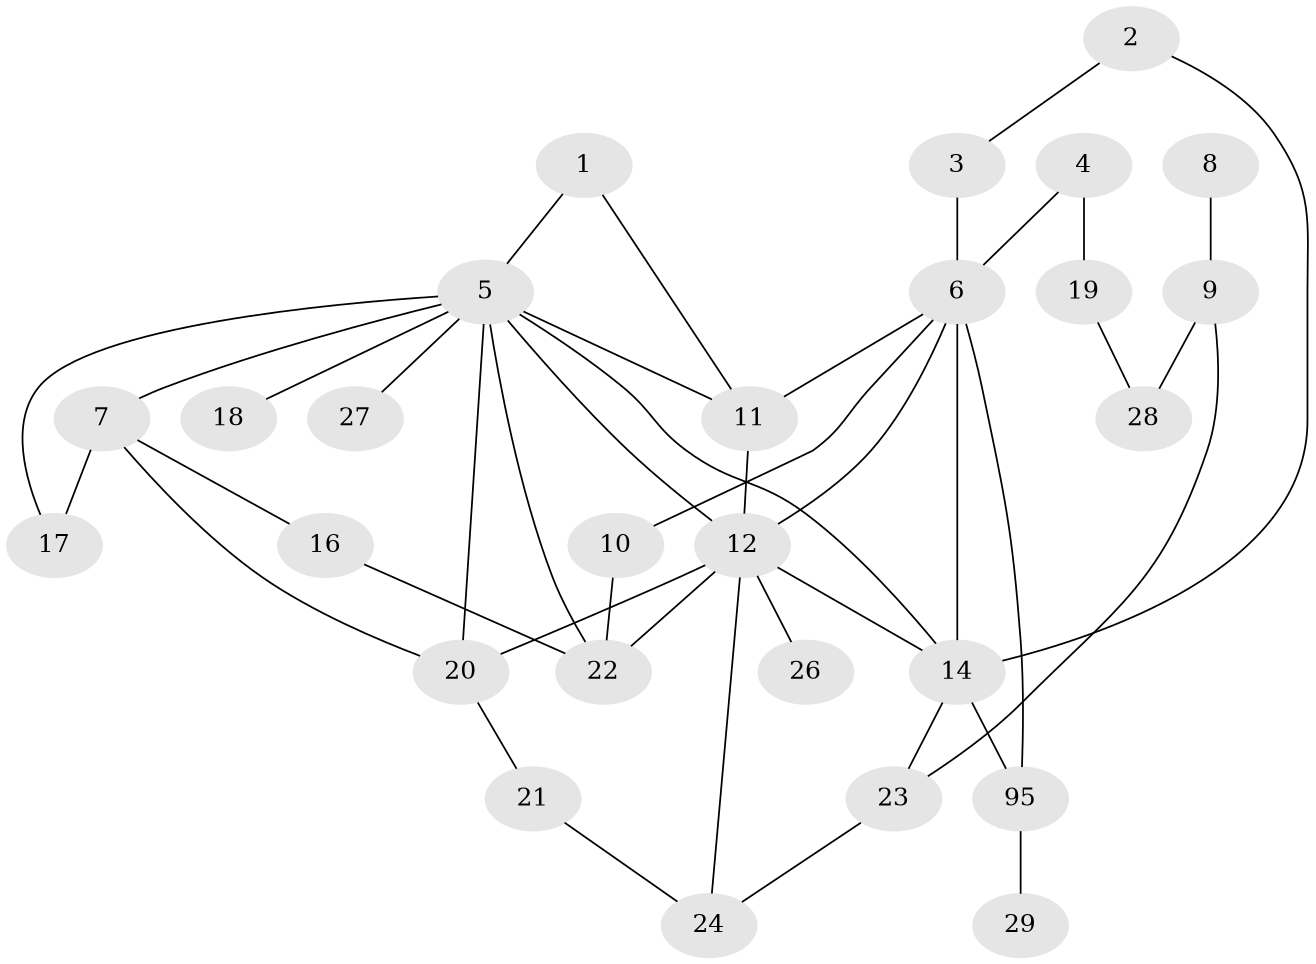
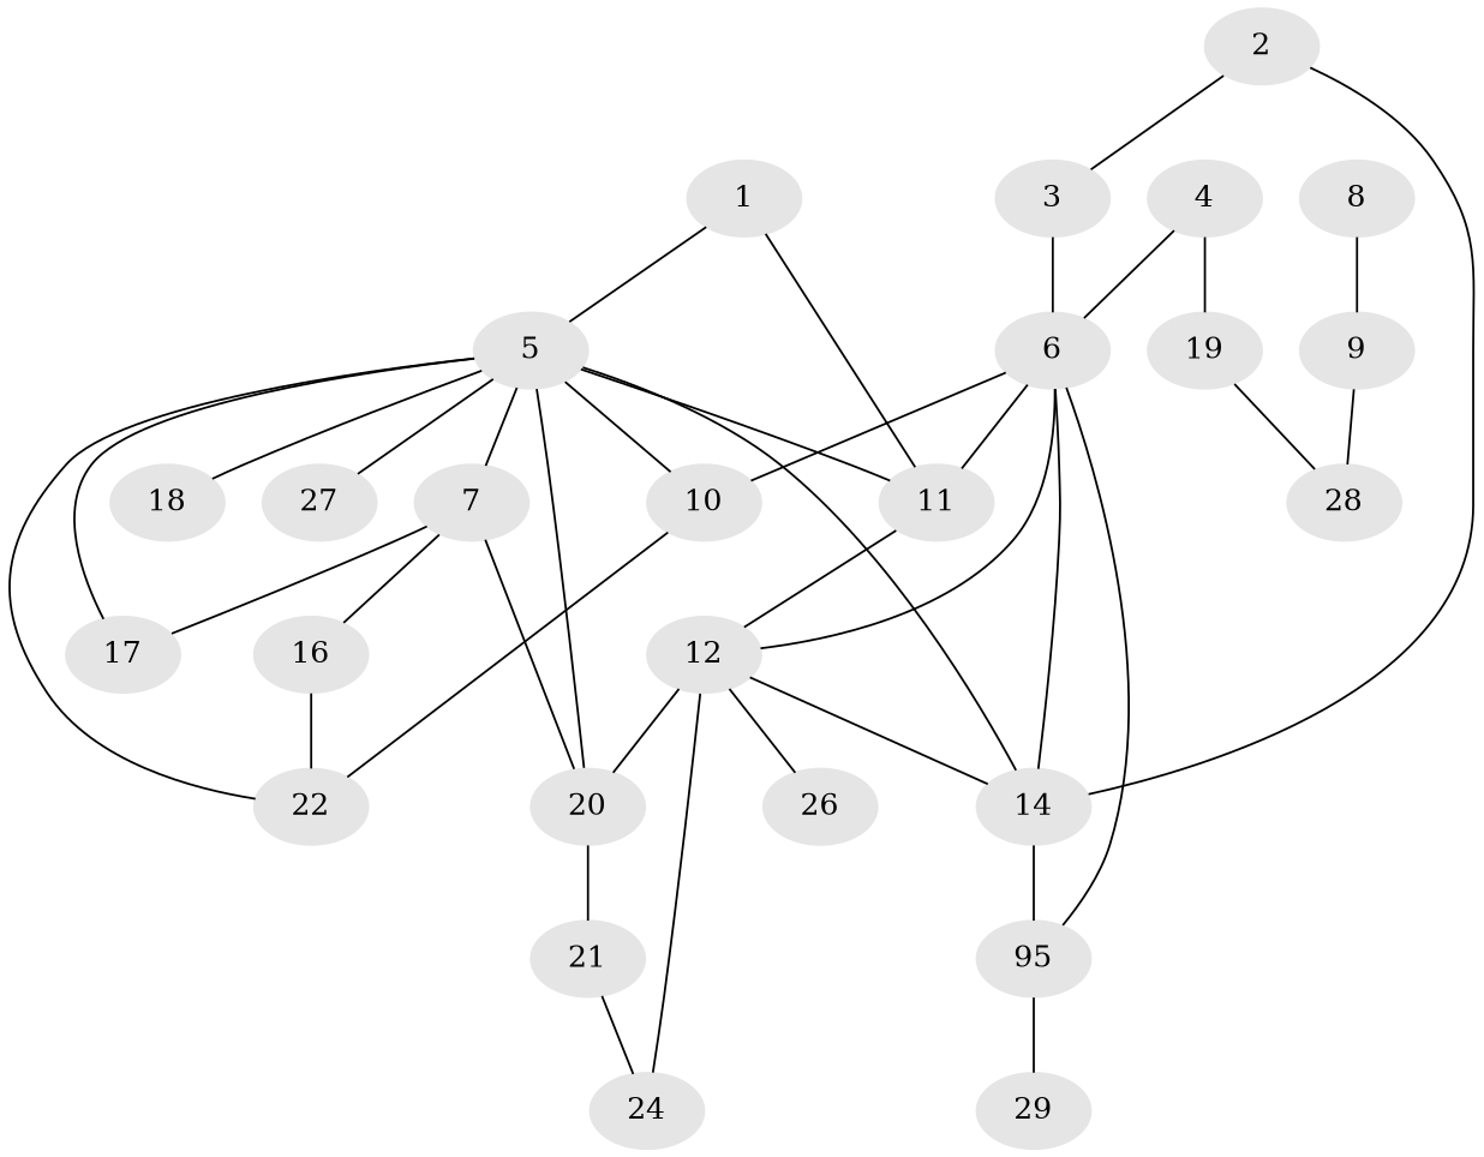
  graph {
    node [color=gray90 style=filled]
    edge [weight=1.0]
    1
    5
    11
    14
    7
    12
    17
    18
    20
    22
    27
    2
    3
    6
    n15 [label=95]
-   23
    10
    4
    19
    28
    16
    24
    26
    21
    29
    8
    9
    1 -- 5
    1 -- 11
    5 -- 11
    5 -- 14 [weight=2.0]
    5 -- 7 [weight=2.0]
-   5 -- 12
+   5 -- 10
    5 -- 17
    5 -- 18
    5 -- 20
    5 -- 22
    5 -- 27
    11 -- 12 [weight=2.0]
    14 -- n15 [weight=2.0]
-   14 -- 23
    7 -- 17
    7 -- 20
    7 -- 16
    12 -- 14 [weight=2.0]
    12 -- 20
-   12 -- 22
    12 -- 24
    12 -- 26
    20 -- 21
    2 -- 14
    2 -- 3
    3 -- 6
    6 -- 11
    6 -- 14 [weight=2.0]
    6 -- 12 [weight=2.0]
    6 -- n15
    6 -- 10
    n15 -- 29
-   23 -- 24
    10 -- 22
    4 -- 6
    4 -- 19
    19 -- 28
    16 -- 22
    21 -- 24
    8 -- 9
-   9 -- 23
    9 -- 28
  }
